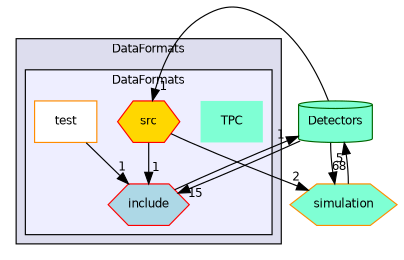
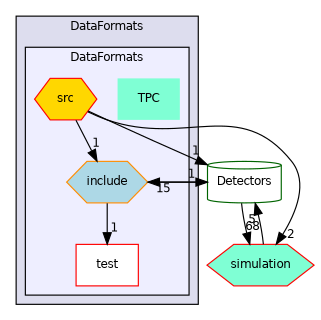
  digraph {
    compound=true
    node [color=darkorange fillcolor=aquamarine fontname=Helvetica fontsize=10 shape=hexagon style=filled]
    edge [headlabel=1 labeldistance=1.5 labelfontname=Helvetica labelfontsize=10]
    n1 [label=TPC shape=plaintext]
-   n2 [color=red fillcolor=lightblue label=include]
+   n2 [fillcolor=lightblue label=include]
    n3 [color=red fillcolor=gold label=src]
-   n4 [fillcolor=white label=test shape=box]
-   n5 [color=darkgreen label=Detectors shape=cylinder]
-   n6 [label=simulation]
+   n4 [color=red fillcolor=white label=test shape=box]
+   n5 [color=darkgreen fillcolor=white label=Detectors shape=cylinder]
+   n6 [color=red label=simulation]
    subgraph cluster_1 {
      bgcolor="#ddddee"
      fontname=Helvetica
      fontsize=10
      label=DataFormats
      pencolor=black
      subgraph cluster_2 {
        bgcolor="#eeeeff"
        fontname=Helvetica
        fontsize=10
        label=DataFormats
        pencolor=black
        n1
        n2
        n3
        n4
      }
    }
    n2 -> n5
    n3 -> n2
-   n5 -> n3
+   n3 -> n5
    n3 -> n6 [headlabel=2]
-   n4 -> n2
+   n2 -> n4
    n5 -> n2 [headlabel=15]
    n5 -> n6 [headlabel=68]
    n6 -> n5 [headlabel=5]
  }
